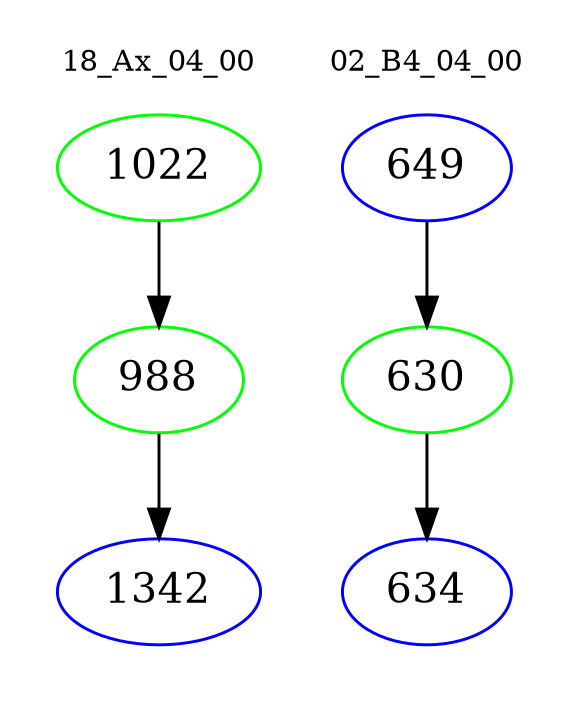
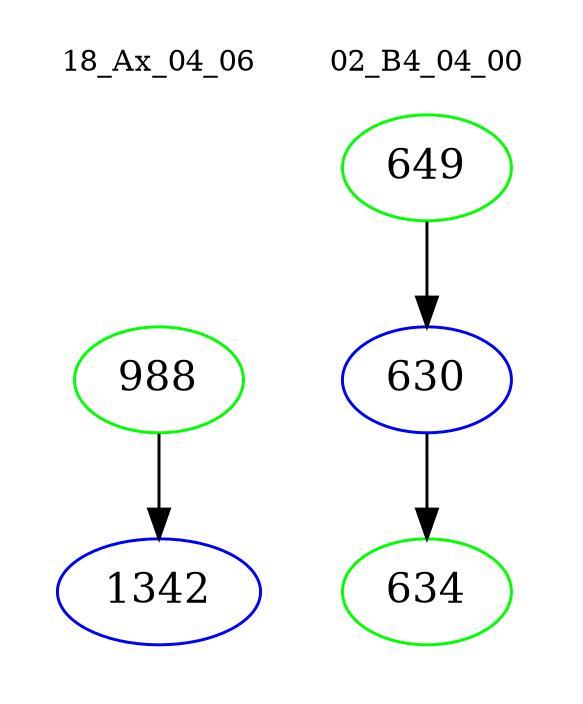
  digraph {
    node [color=green]
    edge [color=black]
-   n1 [label=1022]
    n2 [label=988]
    n3 [color=blue label=1342]
-   n4 [color=blue label=649]
-   n5 [label=630]
-   n6 [color=blue label=634]
+   n4 [label=649]
+   n5 [color=blue label=630]
+   n6 [label=634]
    subgraph cluster_1 {
      color=white
      fontsize=10
-     label="18_Ax_04_00"
-     n1
+     label="18_Ax_04_06"
      n2
      n3
    }
    subgraph cluster_2 {
      color=white
      fontsize=10
      label="02_B4_04_00"
      n4
      n5
      n6
    }
-   n1 -> n2
    n2 -> n3
    n4 -> n5
    n5 -> n6
  }
